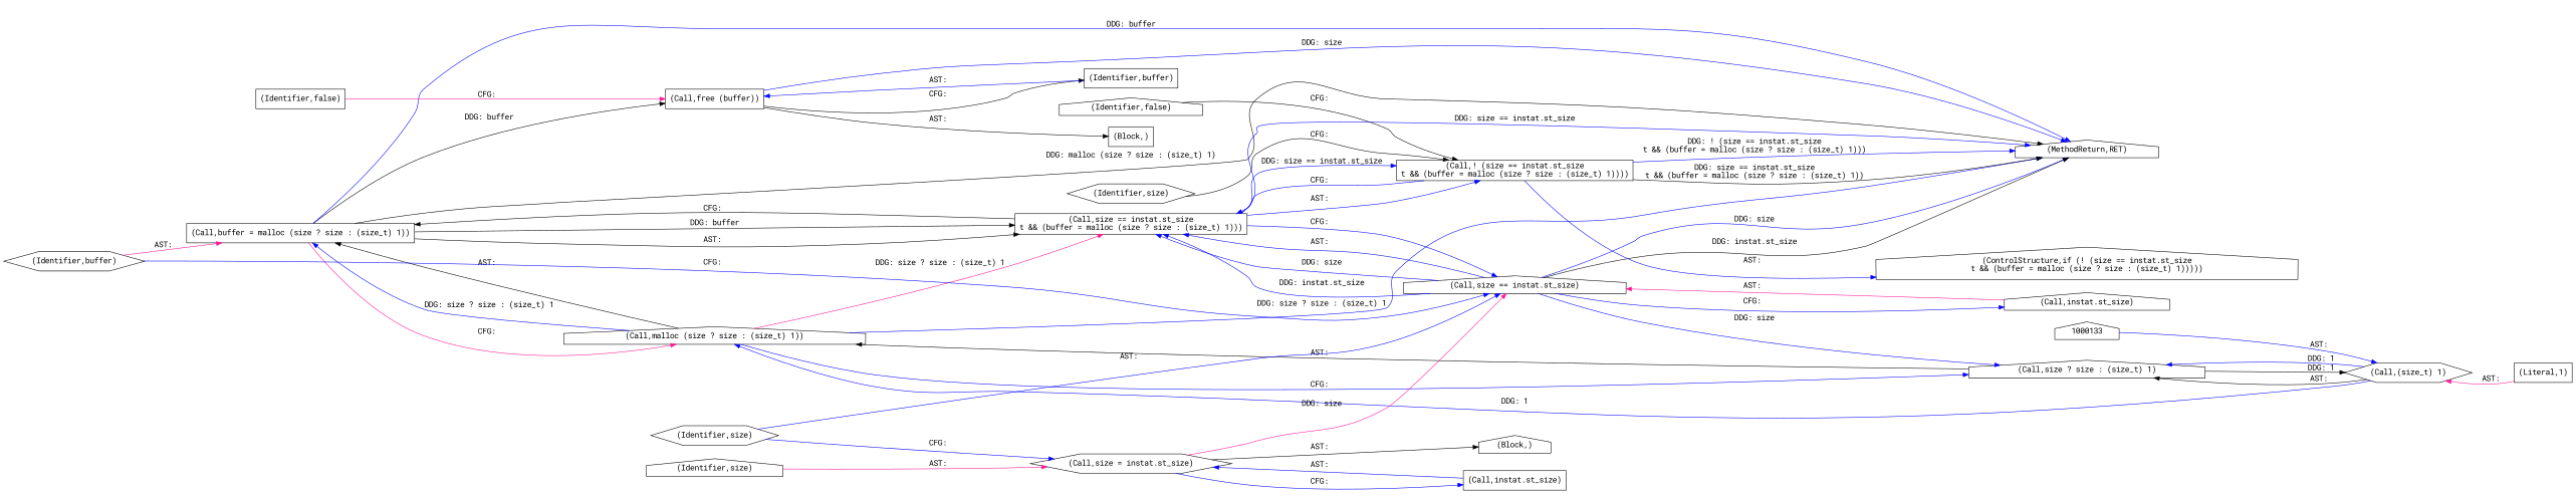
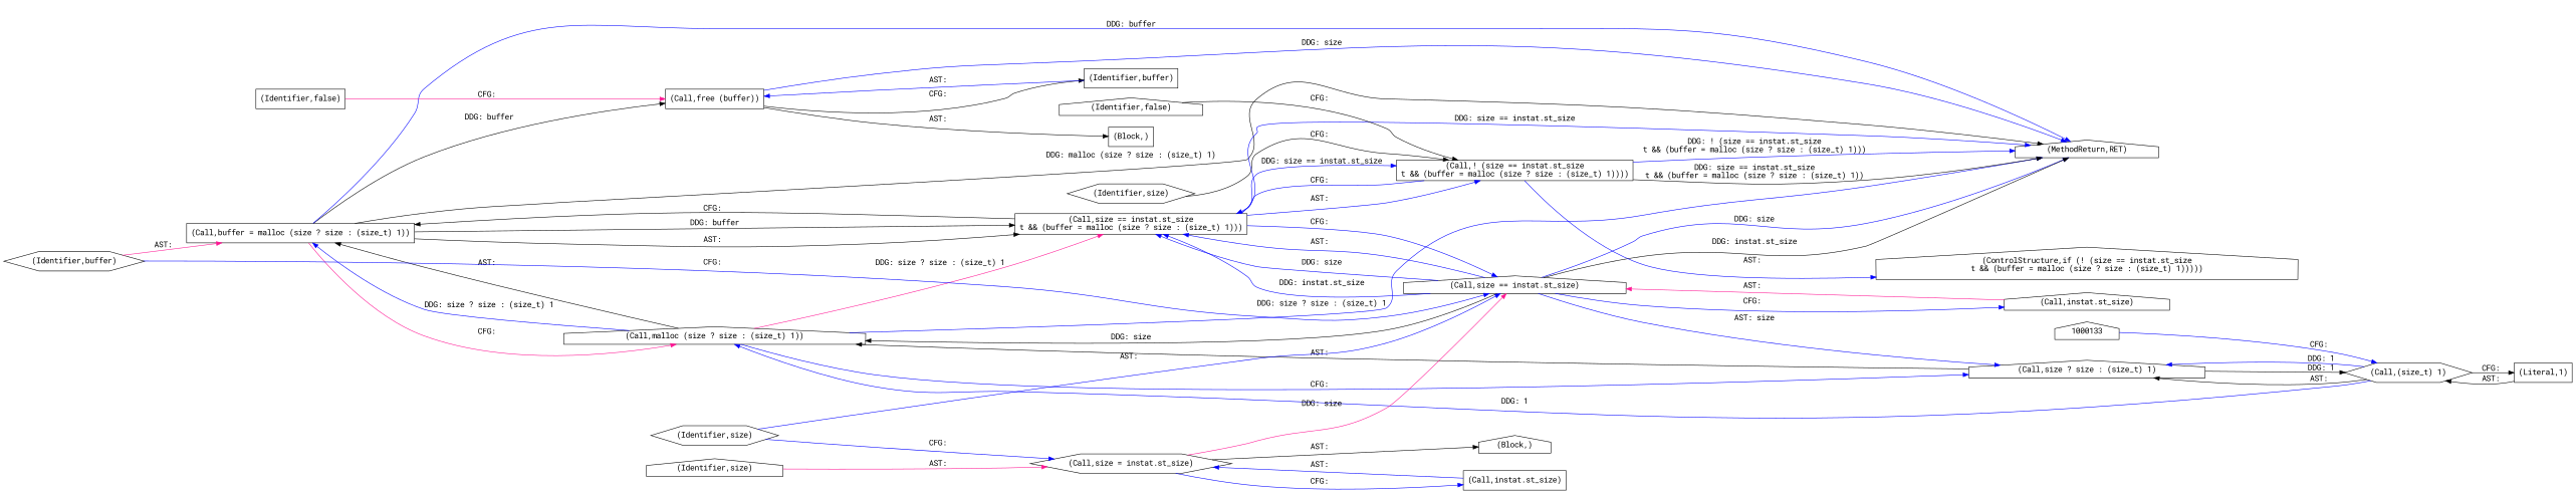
  digraph {
    fontname="Roboto Mono"
    rankdir=LR
    node [fontname="Roboto Mono" shape=house]
    edge [color=blue fontname="Roboto Mono"]
    n1 [label="(Call,buffer = malloc (size ? size : (size_t) 1))" shape=box]
    n2 [label="(Call,malloc (size ? size : (size_t) 1))"]
    n3 [label="(Call,size == instat.st_size\n\t && (buffer = malloc (size ? size : (size_t) 1)))" shape=box]
    n4 [label="(Call,free (buffer))" shape=box]
    n5 [label="(MethodReturn,RET)"]
    n6 [label="(Call,size ? size : (size_t) 1)"]
    n7 [label="(Call,size == instat.st_size)"]
    n8 [label="(Call,! (size == instat.st_size\n\t && (buffer = malloc (size ? size : (size_t) 1))))" shape=box]
    n9 [label="(Identifier,buffer)" shape=box]
    n10 [label="(Block,)" shape=box]
    n11 [label="(Call,(size_t) 1)" shape=hexagon]
    n12 [label="(Call,instat.st_size)"]
    n13 [label="(Call,size = instat.st_size)" shape=hexagon]
    n14 [label="(Block,)"]
    n15 [label="(Call,instat.st_size)" shape=box]
    n16 [label="(Literal,1)" shape=box]
    n17 [label="(ControlStructure,if (! (size == instat.st_size\n\t && (buffer = malloc (size ? size : (size_t) 1)))))"]
    n18 [label="(Identifier,size)"]
    n19 [label="(Identifier,size)" shape=hexagon]
    n20 [label="(Identifier,false)"]
    n21 [label="(Identifier,size)" shape=hexagon]
    n22 [label="(Identifier,buffer)" shape=hexagon]
    n23 [label="(Identifier,false)" shape=box]
    1000133
    n1 -> n2 [color=deeppink label="CFG: "]
    n1 -> n3 [color=black label="AST: "]
    n1 -> n3 [color=black label="DDG: buffer"]
    n1 -> n4 [color=black label="DDG: buffer"]
    n1 -> n5 [label="DDG: buffer"]
    n1 -> n5 [color=black label="DDG: malloc (size ? size : (size_t) 1)"]
    n2 -> n1 [color=black label="AST: "]
    n2 -> n1 [label="DDG: size ? size : (size_t) 1"]
    n2 -> n3 [color=deeppink label="DDG: size ? size : (size_t) 1"]
    n2 -> n5 [label="DDG: size ? size : (size_t) 1"]
    n2 -> n6 [label="CFG: "]
    n3 -> n1 [color=black label="CFG: "]
    n3 -> n5 [label="DDG: size == instat.st_size"]
    n3 -> n7 [label="CFG: "]
    n3 -> n8 [label="AST: "]
    n3 -> n8 [label="DDG: size == instat.st_size"]
    n4 -> n5 [label="DDG: size"]
    n4 -> n9 [color=black label="CFG: "]
    n4 -> n10 [color=black label="AST: "]
    n6 -> n2 [color=black label="AST: "]
    n6 -> n11 [color=black label="DDG: 1"]
+   n7 -> n2 [color=black label="DDG: size"]
    n7 -> n3 [label="AST: "]
    n7 -> n3 [label="DDG: size"]
    n7 -> n3 [label="DDG: instat.st_size"]
    n7 -> n5 [label="DDG: size"]
    n7 -> n5 [color=black label="DDG: instat.st_size"]
-   n7 -> n6 [label="DDG: size"]
+   n7 -> n6 [label="AST: size"]
    n7 -> n12 [label="CFG: "]
    n8 -> n3 [label="CFG: "]
    n8 -> n5 [label="DDG: ! (size == instat.st_size\n\t && (buffer = malloc (size ? size : (size_t) 1)))"]
    n8 -> n5 [color=black label="DDG: size == instat.st_size\n\t && (buffer = malloc (size ? size : (size_t) 1))"]
    n8 -> n17 [label="AST: "]
    n9 -> n4 [label="AST: "]
    n11 -> n2 [label="DDG: 1"]
    n11 -> n6 [color=black label="AST: "]
    n11 -> n6 [label="DDG: 1"]
+   n11 -> n16 [color=black label="CFG: "]
    n12 -> n7 [color=deeppink label="AST: "]
    n13 -> n7 [color=deeppink label="DDG: size"]
    n13 -> n14 [color=black label="AST: "]
    n13 -> n15 [label="CFG: "]
    n15 -> n13 [label="AST: "]
-   n16 -> n11 [color=deeppink label="AST: "]
+   n16 -> n11 [color=black label="AST: "]
    n18 -> n13 [color=deeppink label="AST: "]
    n19 -> n7 [label="AST: "]
    n19 -> n13 [label="CFG: "]
    n20 -> n8 [color=black label="CFG: "]
    n21 -> n8 [color=black label="CFG: "]
    n22 -> n1 [color=deeppink label="AST: "]
    n22 -> n7 [label="CFG: "]
    n23 -> n4 [color=deeppink label="CFG: "]
-   1000133 -> n11 [label="AST: "]
+   1000133 -> n11 [label="CFG: "]
  }
